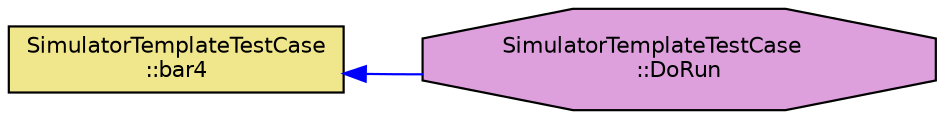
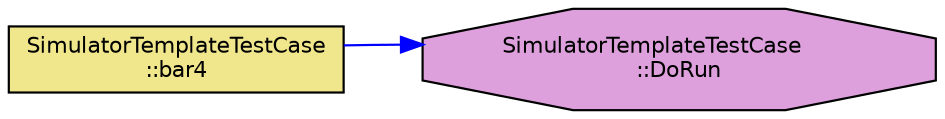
  digraph {
    rankdir=LR
    node [color=black fontname=Helvetica fontsize=10 style=filled]
    n1 [fillcolor=khaki fontcolor=black height=0.2 label="SimulatorTemplateTestCase\l::bar4" shape=box width=0.4]
    n2 [fillcolor=plum height=0.2 label="SimulatorTemplateTestCase\l::DoRun" shape=octagon width=0.4]
-   n1 -> n2 [color=blue dir=back fontname=Helvetica fontsize=10 labelfontname=Helvetica labelfontsize=10 style=solid]
+   n2 -> n1 [color=blue dir=back fontname=Helvetica fontsize=10 labelfontname=Helvetica labelfontsize=10 style=solid]
  }
